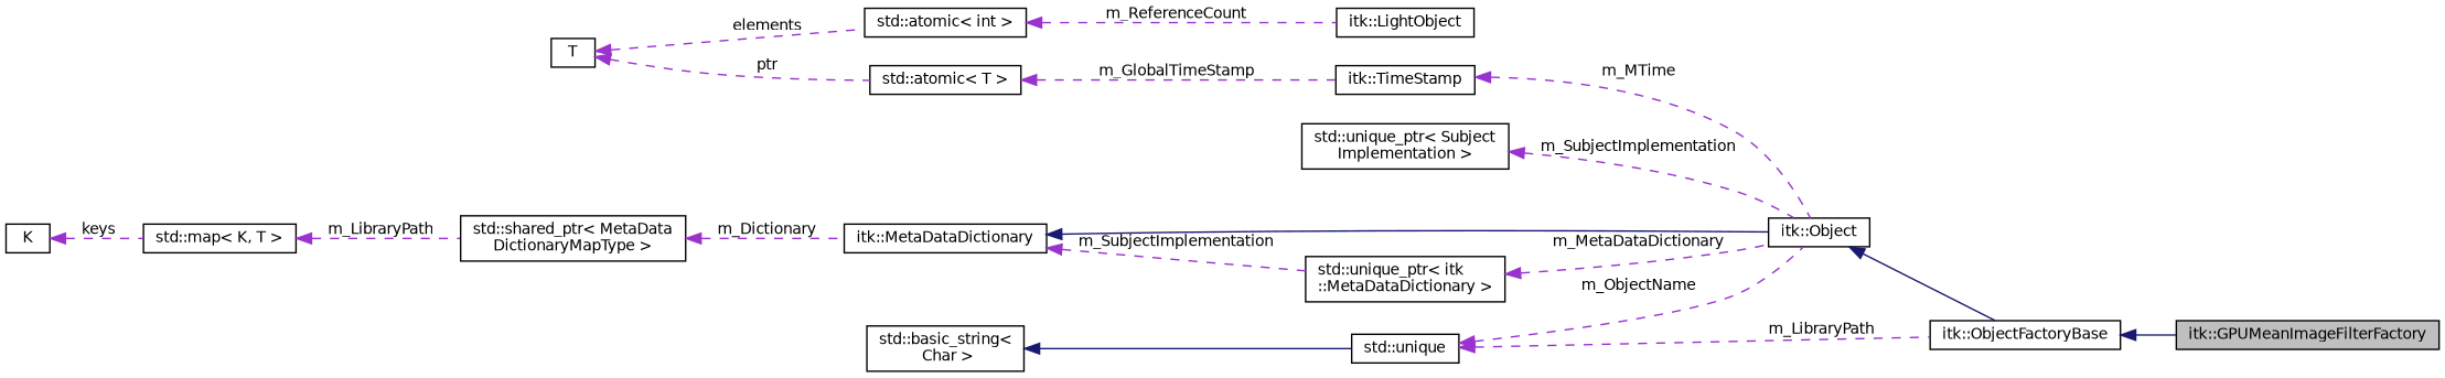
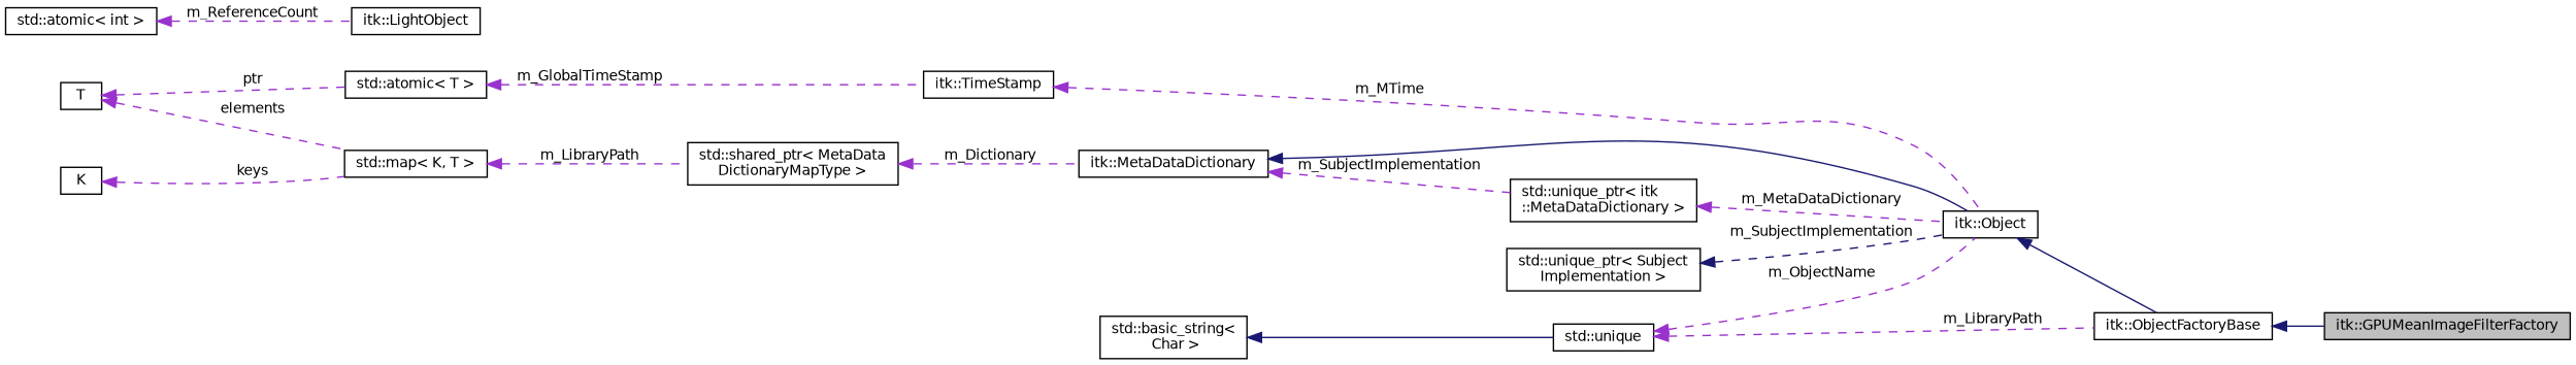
  digraph {
    rankdir=LR
    node [color=black fillcolor=white fontname=Helvetica fontsize=10 shape=record style=filled]
    edge [color=darkorchid3 dir=back fontname=Helvetica fontsize=10 labelfontname=Helvetica labelfontsize=10 style=dashed]
    n1 [fillcolor=grey75 fontcolor=black height=0.2 label="itk::GPUMeanImageFilterFactory" width=0.4]
    n2 [height=0.2 label="itk::ObjectFactoryBase" width=0.4]
    n3 [height=0.2 label="itk::Object" width=0.4]
    n4 [height=0.2 label="itk::LightObject" width=0.4]
    n5 [height=0.2 label="std::atomic\< int \>" width=0.4]
    n6 [height=0.2 label="itk::TimeStamp" width=0.4]
    n7 [height=0.2 label="std::atomic\< T \>" width=0.4]
    n8 [height=0.2 label=T width=0.4]
    n9 [height=0.2 label="std::map\< K, T \>" width=0.4]
    n10 [height=0.2 label="std::shared_ptr\< MetaData\lDictionaryMapType \>" width=0.4]
    n11 [height=0.2 label="std::unique_ptr\< Subject\lImplementation \>" width=0.4]
    n12 [height=0.2 label="std::unique_ptr\< itk\l::MetaDataDictionary \>" width=0.4]
    n13 [height=0.2 label="itk::MetaDataDictionary" width=0.4]
    n14 [height=0.2 label=K width=0.4]
    n15 [height=0.2 label="std::unique" width=0.4]
    n16 [height=0.2 label="std::basic_string\<\l Char \>" width=0.4]
    n2 -> n1 [color=midnightblue style=solid]
    n3 -> n2 [color=midnightblue style=solid]
    n5 -> n4 [label=" m_ReferenceCount"]
    n6 -> n3 [label=" m_MTime"]
    n7 -> n6 [label=" m_GlobalTimeStamp"]
    n8 -> n7 [label=" ptr"]
-   n8 -> n5 [label=" elements"]
+   n8 -> n9 [label=" elements"]
    n9 -> n10 [label=" m_LibraryPath"]
    n10 -> n13 [label=" m_Dictionary"]
-   n11 -> n3 [label=" m_SubjectImplementation"]
+   n11 -> n3 [color=midnightblue label=" m_SubjectImplementation"]
    n12 -> n3 [label=" m_MetaDataDictionary"]
    n13 -> n3 [color=midnightblue style=solid]
    n13 -> n12 [label=" m_SubjectImplementation"]
    n14 -> n9 [label=" keys"]
    n15 -> n2 [label=" m_LibraryPath"]
    n15 -> n3 [label=" m_ObjectName"]
    n16 -> n15 [color=midnightblue style=solid]
  }
